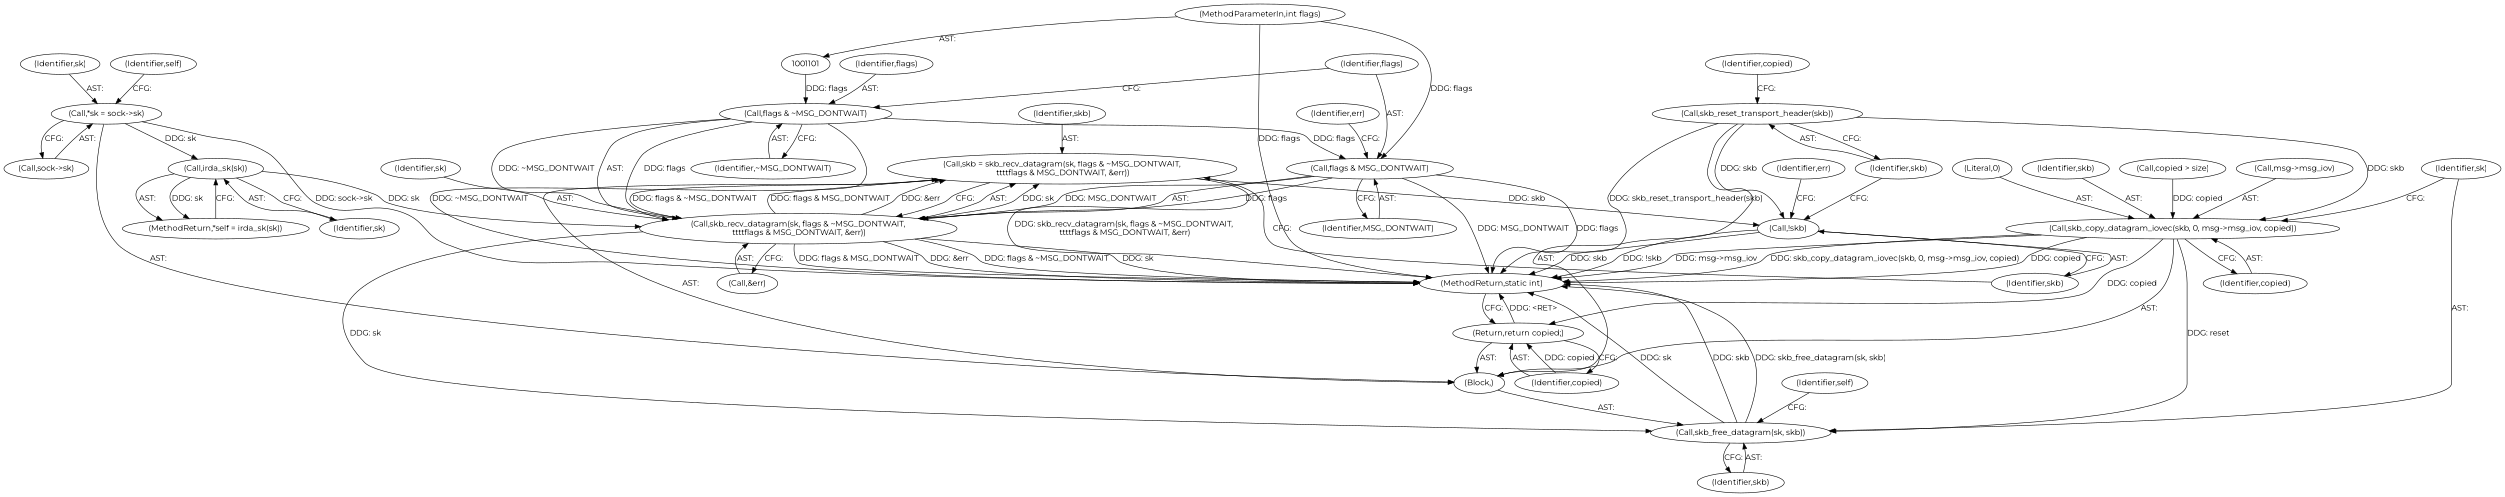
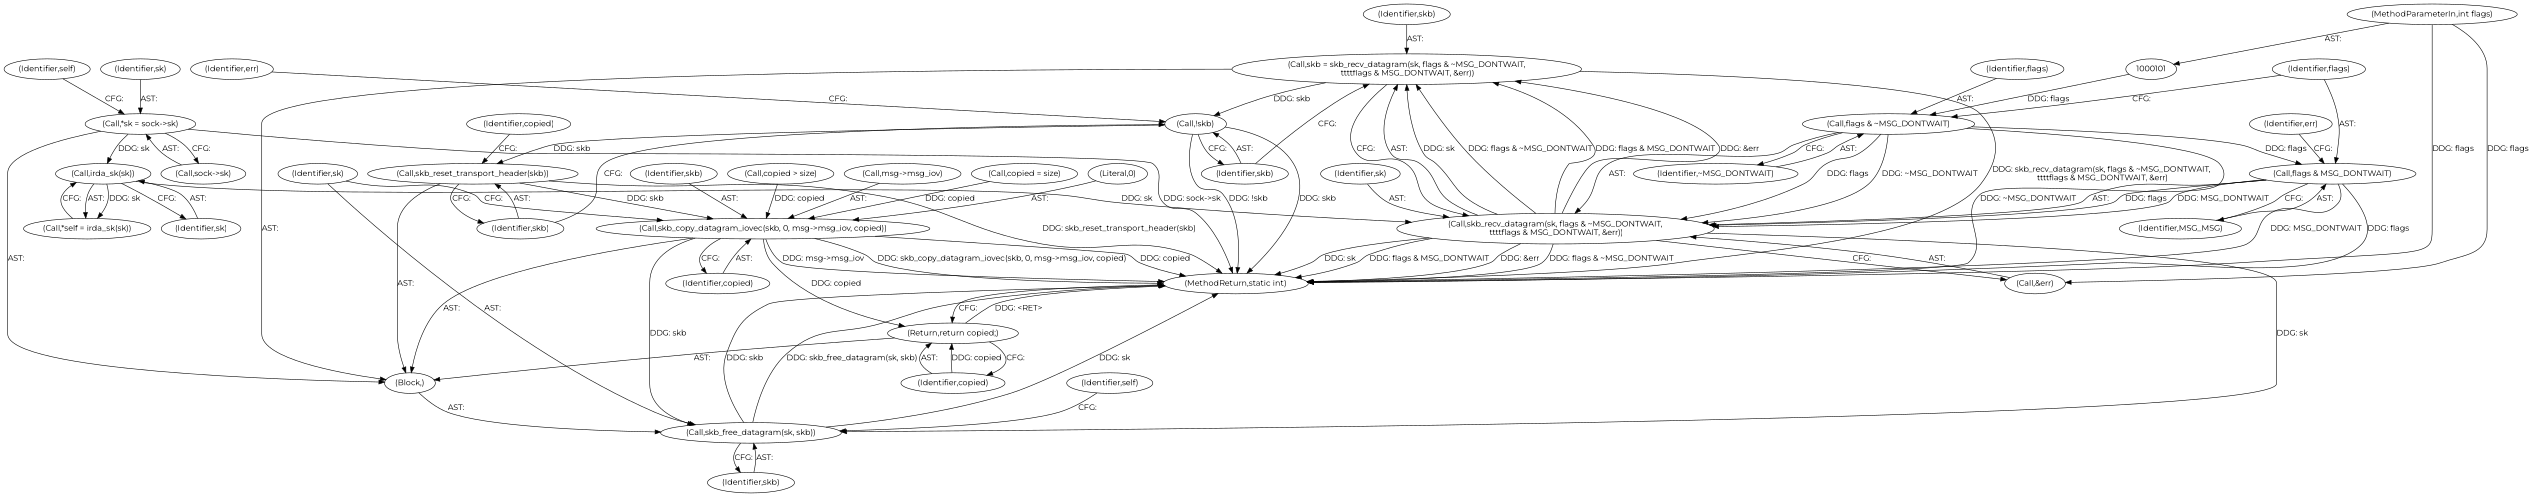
  digraph {
    fontname=Montserrat
    node [fontname=Montserrat]
    edge [fontname=Montserrat]
    n1 [label="(Call,skb = skb_recv_datagram(sk, flags & ~MSG_DONTWAIT,\n \t\t\t\tflags & MSG_DONTWAIT, &err))"]
    n2 [label="(Call,skb_recv_datagram(sk, flags & ~MSG_DONTWAIT,\n \t\t\t\tflags & MSG_DONTWAIT, &err))"]
    n3 [label="(Call,!skb)"]
    n4 [label="(Block,)"]
    n5 [label="(MethodReturn,static int)"]
    n6 [label="(Call,skb_free_datagram(sk, skb))"]
    n7 [label="(Call,&err)"]
    n8 [label="(Call,skb_reset_transport_header(skb))"]
    n9 [label="(Identifier,skb)"]
    n10 [label="(Return,return copied;)"]
    n11 [label="(Identifier,skb)"]
    n12 [label="(Call,irda_sk(sk))"]
-   n13 [label="(MethodReturn,*self = irda_sk(sk))"]
+   n13 [label="(Call,*self = irda_sk(sk))"]
    n14 [label="(Identifier,sk)"]
    n15 [label="(Call,*sk = sock->sk)"]
    n16 [label="(Call,sock->sk)"]
    n17 [label="(Call,flags & ~MSG_DONTWAIT)"]
    n18 [label="(Call,flags & MSG_DONTWAIT)"]
    n19 [label="(Identifier,~MSG_DONTWAIT)"]
-   n20 [label="(Identifier,MSG_DONTWAIT)"]
+   n20 [label="(Identifier,MSG_MSG)"]
    n21 [label="(MethodParameterIn,int flags)"]
-   1000101 [label=1001101]
+   1000101
    n23 [label="(Call,skb_copy_datagram_iovec(skb, 0, msg->msg_iov, copied))"]
    n24 [label="(Identifier,skb)"]
    n25 [label="(Identifier,copied)"]
    n26 [label="(Identifier,copied)"]
    n27 [label="(Identifier,self)"]
    n28 [label="(Identifier,err)"]
    n29 [label="(Identifier,skb)"]
    n30 [label="(Identifier,self)"]
    n31 [label="(Call,copied > size)"]
    n32 [label="(Identifier,sk)"]
    n33 [label="(Identifier,skb)"]
    n34 [label="(Identifier,sk)"]
    n35 [label="(Identifier,err)"]
    n36 [label="(Identifier,flags)"]
    n37 [label="(Call,msg->msg_iov)"]
+   n38 [label="(Call,copied = size)"]
    n39 [label="(Identifier,flags)"]
    n40 [label="(Identifier,sk)"]
    n41 [label="(Literal,0)"]
    n42 [label="(Identifier,copied)"]
    n1 -> n2 [label="CFG: "]
    n1 -> n3 [label="DDG: skb"]
    n1 -> n4 [label="AST: "]
    n1 -> n5 [label="DDG: skb_recv_datagram(sk, flags & ~MSG_DONTWAIT,\n \t\t\t\tflags & MSG_DONTWAIT, &err)"]
    n2 -> n1 [label="AST: "]
    n2 -> n1 [label="DDG: sk"]
    n2 -> n1 [label="DDG: flags & ~MSG_DONTWAIT"]
    n2 -> n1 [label="DDG: flags & MSG_DONTWAIT"]
    n2 -> n1 [label="DDG: &err"]
    n2 -> n5 [label="DDG: flags & ~MSG_DONTWAIT"]
    n2 -> n5 [label="DDG: sk"]
    n2 -> n5 [label="DDG: flags & MSG_DONTWAIT"]
    n2 -> n5 [label="DDG: &err"]
    n2 -> n6 [label="DDG: sk"]
    n2 -> n7 [label="CFG: "]
    n3 -> n5 [label="DDG: !skb"]
    n3 -> n5 [label="DDG: skb"]
-   n8 -> n3 [label="DDG: skb"]
+   n3 -> n8 [label="DDG: skb"]
    n3 -> n9 [label="CFG: "]
    n4 -> n6 [label="AST: "]
    n5 -> n10 [label="CFG: "]
    n6 -> n5 [label="DDG: sk"]
    n6 -> n5 [label="DDG: skb"]
    n6 -> n5 [label="DDG: skb_free_datagram(sk, skb)"]
    n6 -> n11 [label="CFG: "]
    n7 -> n2 [label="AST: "]
    n8 -> n4 [label="AST: "]
    n8 -> n5 [label="DDG: skb_reset_transport_header(skb)"]
    n8 -> n23 [label="DDG: skb"]
    n8 -> n24 [label="CFG: "]
    n9 -> n1 [label="CFG: "]
    n9 -> n3 [label="AST: "]
    n10 -> n4 [label="AST: "]
    n10 -> n5 [label="DDG: <RET>"]
    n10 -> n26 [label="CFG: "]
    n11 -> n6 [label="AST: "]
    n12 -> n2 [label="DDG: sk"]
    n12 -> n13 [label="AST: "]
    n12 -> n13 [label="DDG: sk"]
    n12 -> n14 [label="CFG: "]
    n13 -> n12 [label="CFG: "]
    n14 -> n12 [label="AST: "]
    n15 -> n4 [label="AST: "]
    n15 -> n5 [label="DDG: sock->sk"]
    n15 -> n12 [label="DDG: sk"]
    n15 -> n16 [label="CFG: "]
    n16 -> n15 [label="AST: "]
    n17 -> n2 [label="AST: "]
    n17 -> n2 [label="DDG: flags"]
    n17 -> n2 [label="DDG: ~MSG_DONTWAIT"]
    n17 -> n5 [label="DDG: ~MSG_DONTWAIT"]
    n17 -> n18 [label="DDG: flags"]
    n17 -> n19 [label="CFG: "]
    n18 -> n2 [label="AST: "]
    n18 -> n2 [label="DDG: flags"]
    n18 -> n2 [label="DDG: MSG_DONTWAIT"]
    n18 -> n5 [label="DDG: MSG_DONTWAIT"]
    n18 -> n5 [label="DDG: flags"]
    n18 -> n20 [label="CFG: "]
    n19 -> n17 [label="AST: "]
    n20 -> n18 [label="AST: "]
    n21 -> n5 [label="DDG: flags"]
-   n21 -> n18 [label="DDG: flags"]
+   n21 -> n7 [label="DDG: flags"]
    n21 -> 1000101 [label="AST: "]
    1000101 -> n17 [label="DDG: flags"]
    n23 -> n4 [label="AST: "]
    n23 -> n5 [label="DDG: msg->msg_iov"]
    n23 -> n5 [label="DDG: skb_copy_datagram_iovec(skb, 0, msg->msg_iov, copied)"]
    n23 -> n5 [label="DDG: copied"]
-   n23 -> n6 [label="DDG: reset"]
+   n23 -> n6 [label="DDG: skb"]
    n23 -> n10 [label="DDG: copied"]
    n23 -> n25 [label="CFG: "]
    n24 -> n3 [label="CFG: "]
    n24 -> n8 [label="AST: "]
    n25 -> n23 [label="AST: "]
    n26 -> n10 [label="AST: "]
    n26 -> n10 [label="DDG: copied"]
    n27 -> n15 [label="CFG: "]
    n28 -> n3 [label="CFG: "]
    n29 -> n23 [label="AST: "]
    n30 -> n6 [label="CFG: "]
    n31 -> n23 [label="DDG: copied"]
    n32 -> n15 [label="AST: "]
    n33 -> n1 [label="AST: "]
    n34 -> n2 [label="AST: "]
    n35 -> n18 [label="CFG: "]
    n36 -> n17 [label="AST: "]
    n37 -> n23 [label="AST: "]
+   n38 -> n23 [label="DDG: copied"]
    n39 -> n17 [label="CFG: "]
    n39 -> n18 [label="AST: "]
    n40 -> n6 [label="AST: "]
    n40 -> n23 [label="CFG: "]
    n41 -> n23 [label="AST: "]
    n42 -> n8 [label="CFG: "]
  }
